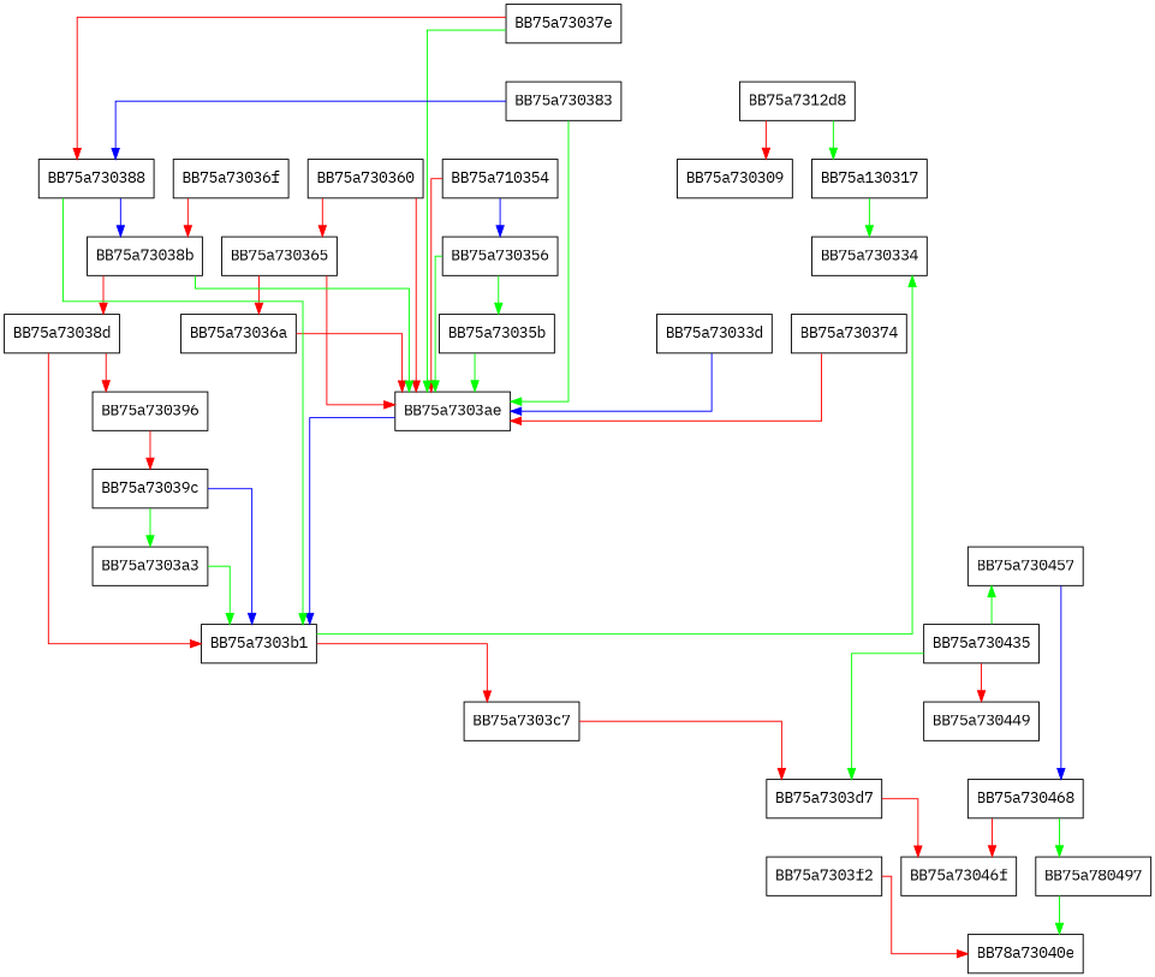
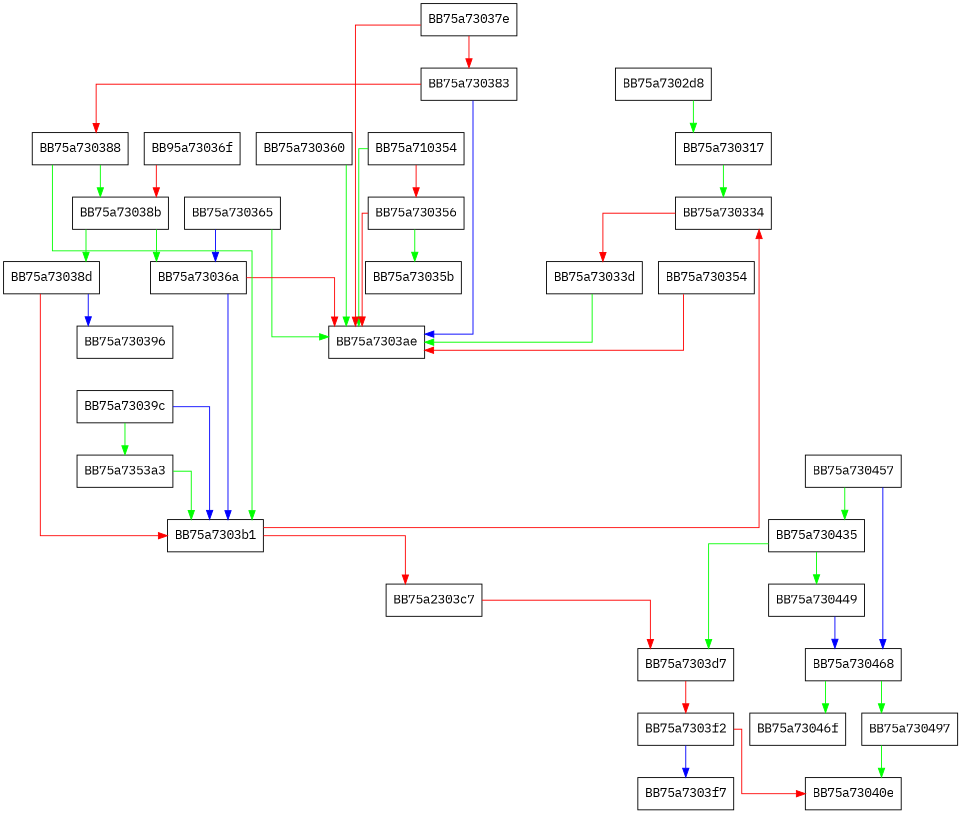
  digraph {
    fontname="IBM Plex Mono"
    splines=ortho
    node [fontname="IBM Plex Mono" shape=box]
    edge [color=green fontname="IBM Plex Mono"]
-   BB75a7302d8 [label=BB75a7312d8]
-   BB75a730317 [label=BB75a130317]
-   BB75a730309
+   BB75a7302d8
+   BB75a730317
    BB75a730334
    BB75a73033d
-   BB75a7303c7
+   BB75a7303c7 [label=BB75a2303c7]
    BB75a7303d7
    BB75a7303ae
    BB75a7303f2
    BB75a7303b1
-   BB75a730374
+   BB75a730374 [label=BB75a730354]
    n12 [label=BB75a710354]
    BB75a730356
    BB75a73035b
    BB75a730360
    BB75a730365
    BB75a73036a
-   BB75a73036f
+   BB75a73036f [label=BB95a73036f]
    BB75a73038b
    BB75a73038d
    BB75a730396
    BB75a73037e
    BB75a730383
    BB75a730388
    BB75a73039c
-   BB75a7303a3
+   BB75a7303a3 [label=BB75a7353a3]
    BB75a730435
    BB75a730457
    BB75a730449
-   BB75a73040e [label=BB78a73040e]
+   BB75a7303f7
+   BB75a73040e
    BB75a730468
-   BB75a730497 [label=BB75a780497]
+   BB75a730497
    BB75a73046f
    BB75a7302d8 -> BB75a730317
-   BB75a7302d8 -> BB75a730309 [color=red]
    BB75a730317 -> BB75a730334
-   BB75a73033d -> BB75a7303ae [color=blue]
+   BB75a730334 -> BB75a73033d [color=red]
+   BB75a73033d -> BB75a7303ae
    BB75a7303c7 -> BB75a7303d7 [color=red]
-   BB75a7303d7 -> BB75a73046f [color=red]
-   BB75a7303ae -> BB75a7303b1 [color=blue]
+   BB75a7303d7 -> BB75a7303f2 [color=red]
+   BB75a73036a -> BB75a7303b1 [color=blue]
+   BB75a7303f2 -> BB75a7303f7 [color=blue]
    BB75a7303f2 -> BB75a73040e [color=red]
-   BB75a7303b1 -> BB75a730334
+   BB75a7303b1 -> BB75a730334 [color=red]
    BB75a7303b1 -> BB75a7303c7 [color=red]
    BB75a730374 -> BB75a7303ae [color=red]
-   n12 -> BB75a7303ae [color=red]
-   n12 -> BB75a730356 [color=blue]
-   BB75a730356 -> BB75a7303ae
+   n12 -> BB75a7303ae
+   n12 -> BB75a730356 [color=red]
+   BB75a730356 -> BB75a7303ae [color=red]
    BB75a730356 -> BB75a73035b
-   BB75a73035b -> BB75a7303ae
-   BB75a730360 -> BB75a7303ae [color=red]
-   BB75a730360 -> BB75a730365 [color=red]
-   BB75a730365 -> BB75a7303ae [color=red]
-   BB75a730365 -> BB75a73036a [color=red]
+   BB75a730360 -> BB75a7303ae
+   BB75a730365 -> BB75a7303ae
+   BB75a730365 -> BB75a73036a [color=blue]
    BB75a73036a -> BB75a7303ae [color=red]
    BB75a73036f -> BB75a73038b [color=red]
-   BB75a73038b -> BB75a7303ae
-   BB75a73038b -> BB75a73038d [color=red]
+   BB75a73038b -> BB75a73036a
+   BB75a73038b -> BB75a73038d
    BB75a73038d -> BB75a7303b1 [color=red]
-   BB75a73038d -> BB75a730396 [color=red]
-   BB75a730396 -> BB75a73039c [color=red]
-   BB75a73037e -> BB75a7303ae
-   BB75a73037e -> BB75a730388 [color=red]
-   BB75a730383 -> BB75a7303ae
-   BB75a730383 -> BB75a730388 [color=blue]
+   BB75a73038d -> BB75a730396 [color=blue]
+   BB75a73037e -> BB75a7303ae [color=red]
+   BB75a73037e -> BB75a730383 [color=red]
+   BB75a730383 -> BB75a7303ae [color=blue]
+   BB75a730383 -> BB75a730388 [color=red]
    BB75a730388 -> BB75a7303b1
-   BB75a730388 -> BB75a73038b [color=blue]
+   BB75a730388 -> BB75a73038b
    BB75a73039c -> BB75a7303b1 [color=blue]
    BB75a73039c -> BB75a7303a3
    BB75a7303a3 -> BB75a7303b1
    BB75a730435 -> BB75a7303d7
-   BB75a730435 -> BB75a730457
-   BB75a730435 -> BB75a730449 [color=red]
+   BB75a730457 -> BB75a730435
+   BB75a730435 -> BB75a730449
    BB75a730457 -> BB75a730468 [color=blue]
+   BB75a730449 -> BB75a730468 [color=blue]
    BB75a730468 -> BB75a730497
-   BB75a730468 -> BB75a73046f [color=red]
+   BB75a730468 -> BB75a73046f
    BB75a730497 -> BB75a73040e
  }
